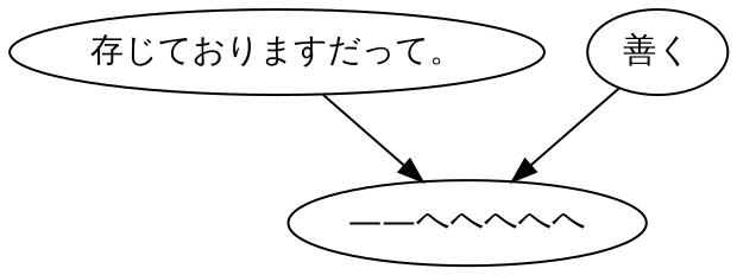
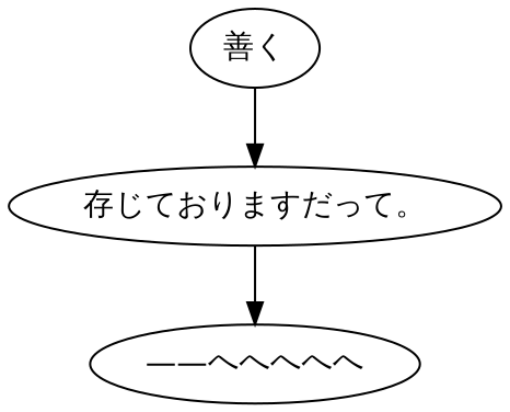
  digraph {
    n1 [label="——へへへへへ"]
    n2 [label="存じておりますだって。"]
    n3 [label="善く"]
    n2 -> n1
-   n3 -> n1
+   n3 -> n2
  }
